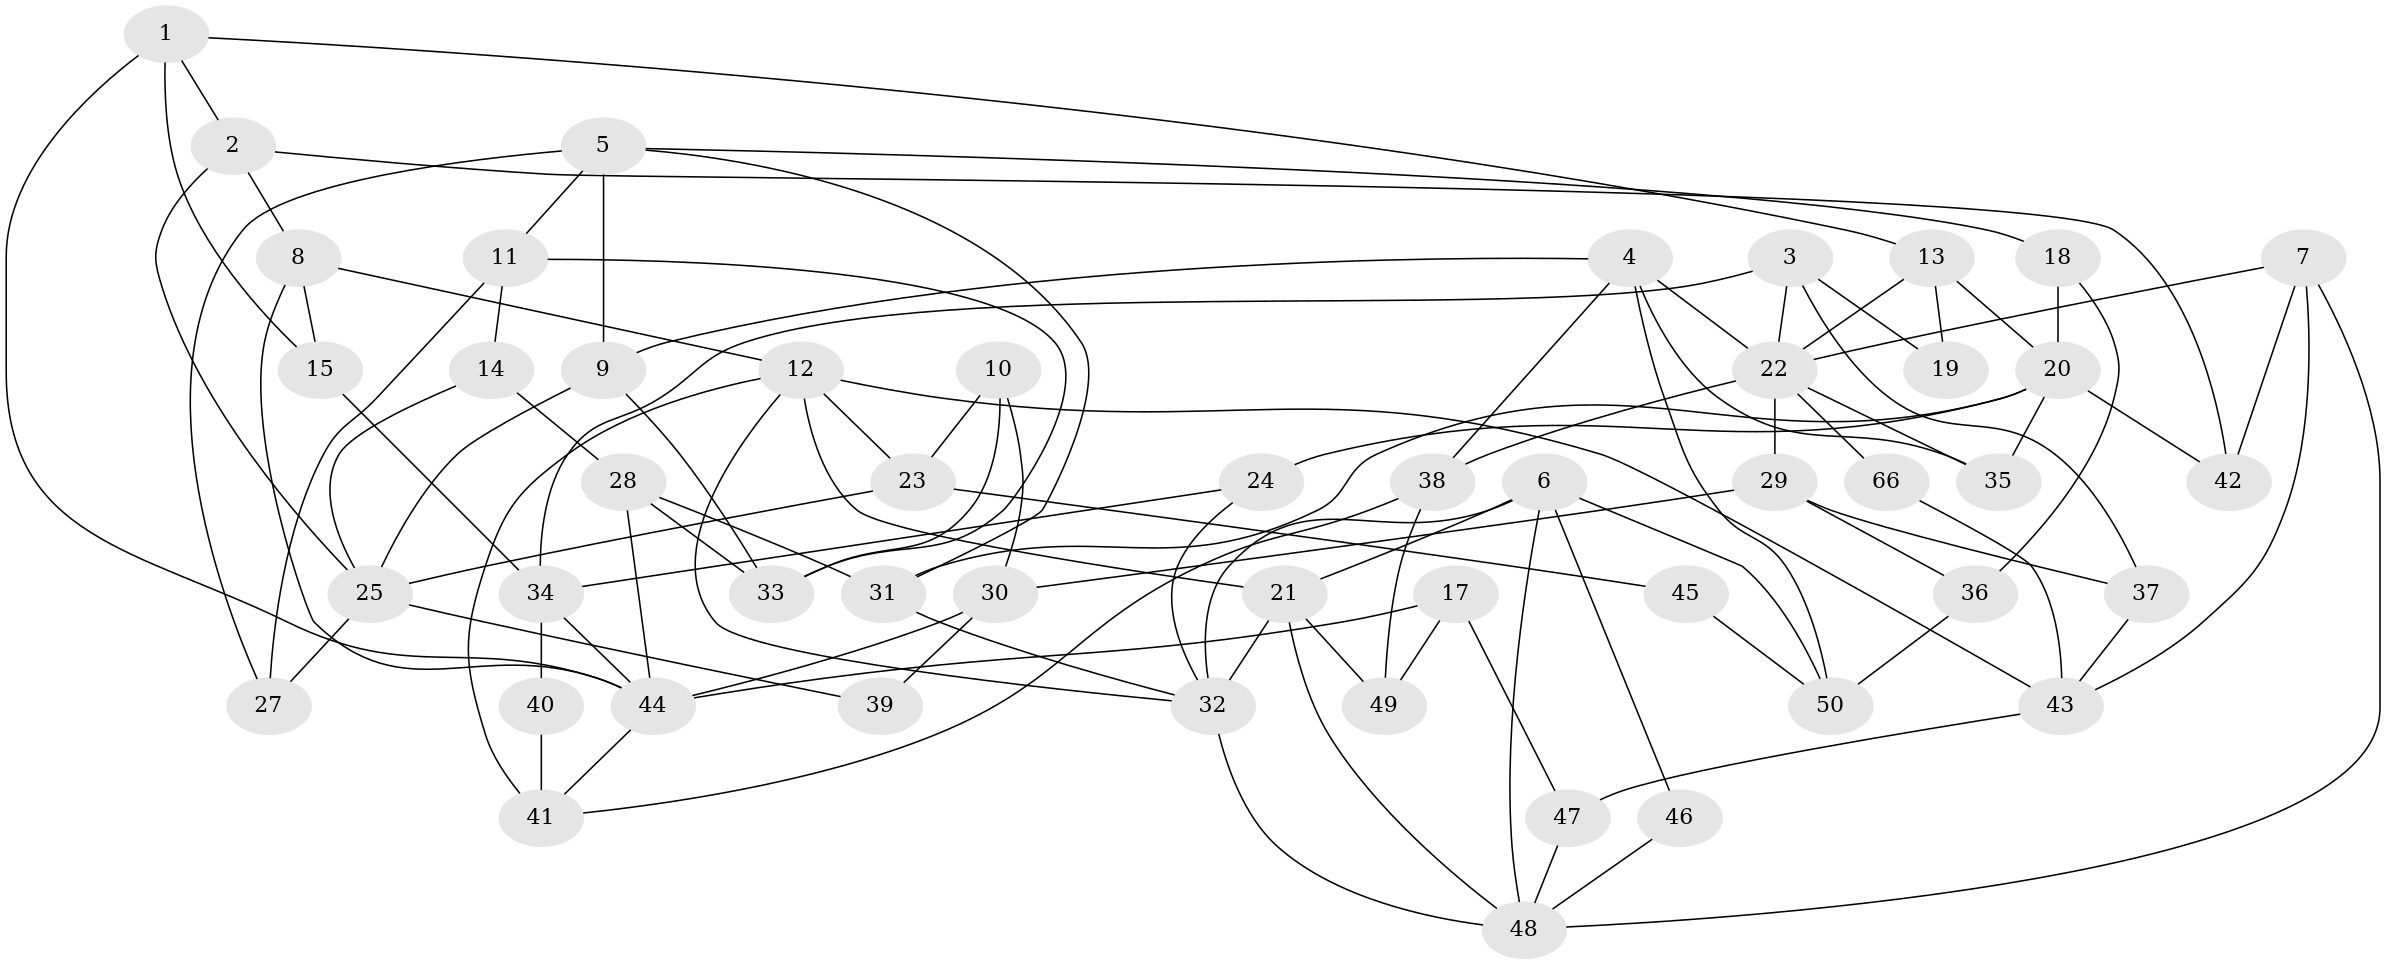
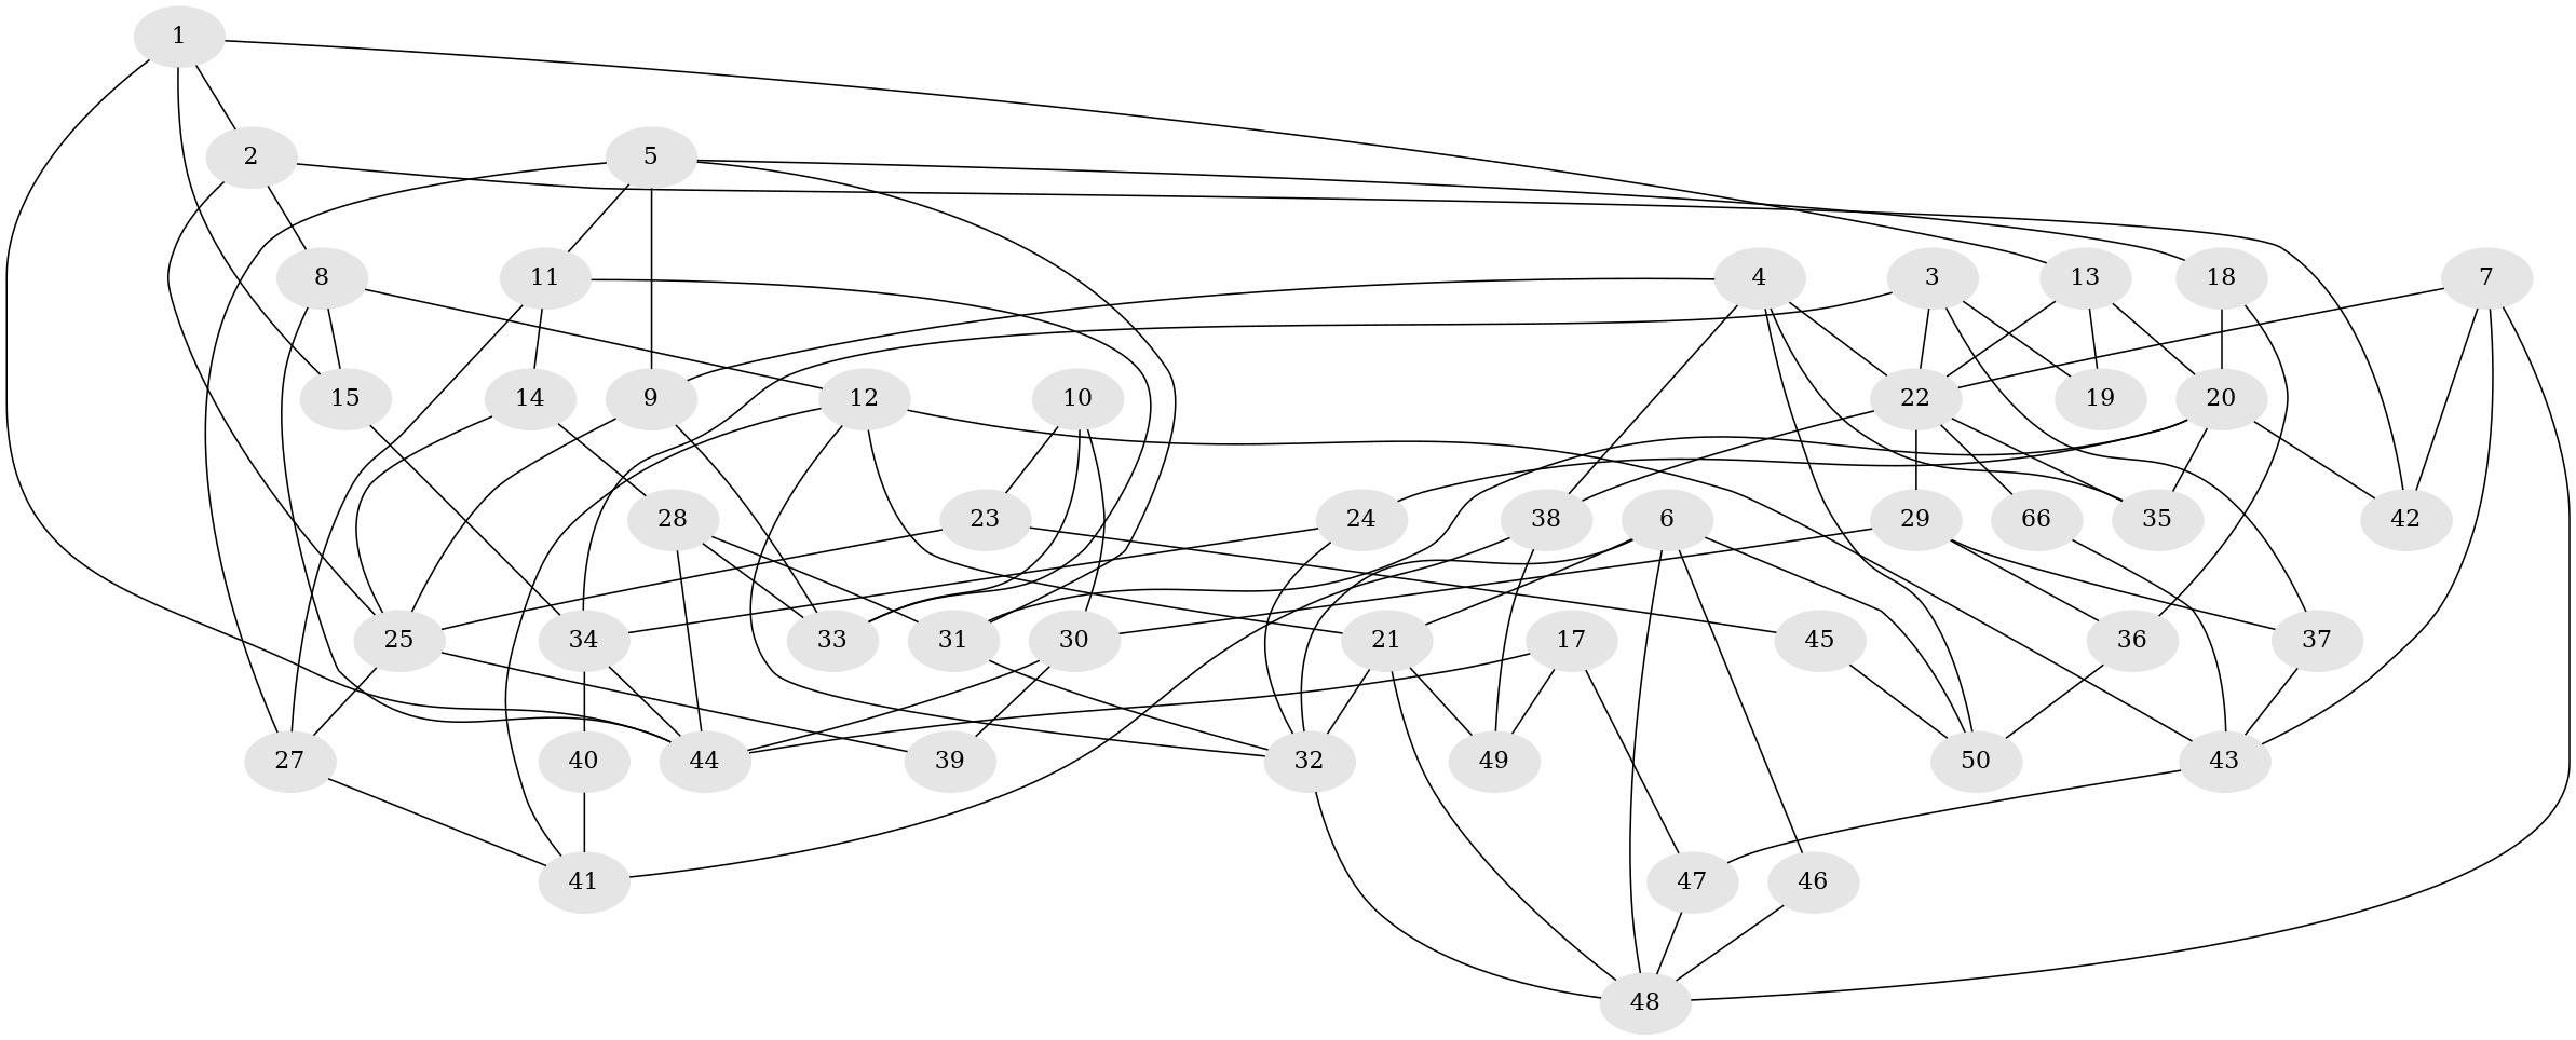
  graph {
    node [color=gray90 style=filled]
    1
    2
    13
    15
    44
    8
    25
    42
    19
    22
    20
    34
    12
    27
    39
    3
    37
    35
    38
    n20 [label=66]
    29
    40
    43
    4
    9
    50
    33
    41
    49
    5
    11
    18
    31
    14
    36
    32
    6
    21
    46
    48
    7
    47
    23
    10
    30
    45
    28
    24
    17
    1 -- 2
    1 -- 13
    1 -- 15
    1 -- 44
    2 -- 8
    2 -- 25
    2 -- 42
    13 -- 19
    13 -- 22
    13 -- 20
    15 -- 34
    8 -- 15
    8 -- 44
    8 -- 12
    25 -- 27
    25 -- 39
    22 -- 35
    22 -- 38
    22 -- n20
    22 -- 29
    20 -- 42
    20 -- 35
    20 -- 31
    20 -- 24
    34 -- 44
    34 -- 40
    12 -- 43
    12 -- 41
    12 -- 32
    12 -- 21
-   12 -- 23
-   44 -- 41
+   27 -- 41
    3 -- 19
    3 -- 22
    3 -- 34
    3 -- 37
    37 -- 43
    38 -- 41
    38 -- 49
    n20 -- 43
    29 -- 37
    29 -- 36
    29 -- 30
    40 -- 41
    43 -- 47
    4 -- 22
    4 -- 35
    4 -- 38
    4 -- 9
    4 -- 50
    9 -- 25
    9 -- 33
    5 -- 27
    5 -- 9
    5 -- 11
    5 -- 18
    5 -- 31
    11 -- 27
    11 -- 33
    11 -- 14
    18 -- 20
    18 -- 36
    31 -- 32
    14 -- 25
    14 -- 28
    36 -- 50
    32 -- 48
    6 -- 50
    6 -- 32
    6 -- 21
    6 -- 46
    6 -- 48
    21 -- 49
    21 -- 32
    21 -- 48
    46 -- 48
    7 -- 42
    7 -- 22
    7 -- 43
    7 -- 48
    47 -- 48
    23 -- 25
    23 -- 45
    10 -- 33
    10 -- 23
    10 -- 30
    30 -- 44
    30 -- 39
    45 -- 50
    28 -- 44
    28 -- 33
    28 -- 31
    24 -- 34
    24 -- 32
    17 -- 44
    17 -- 49
    17 -- 47
  }
